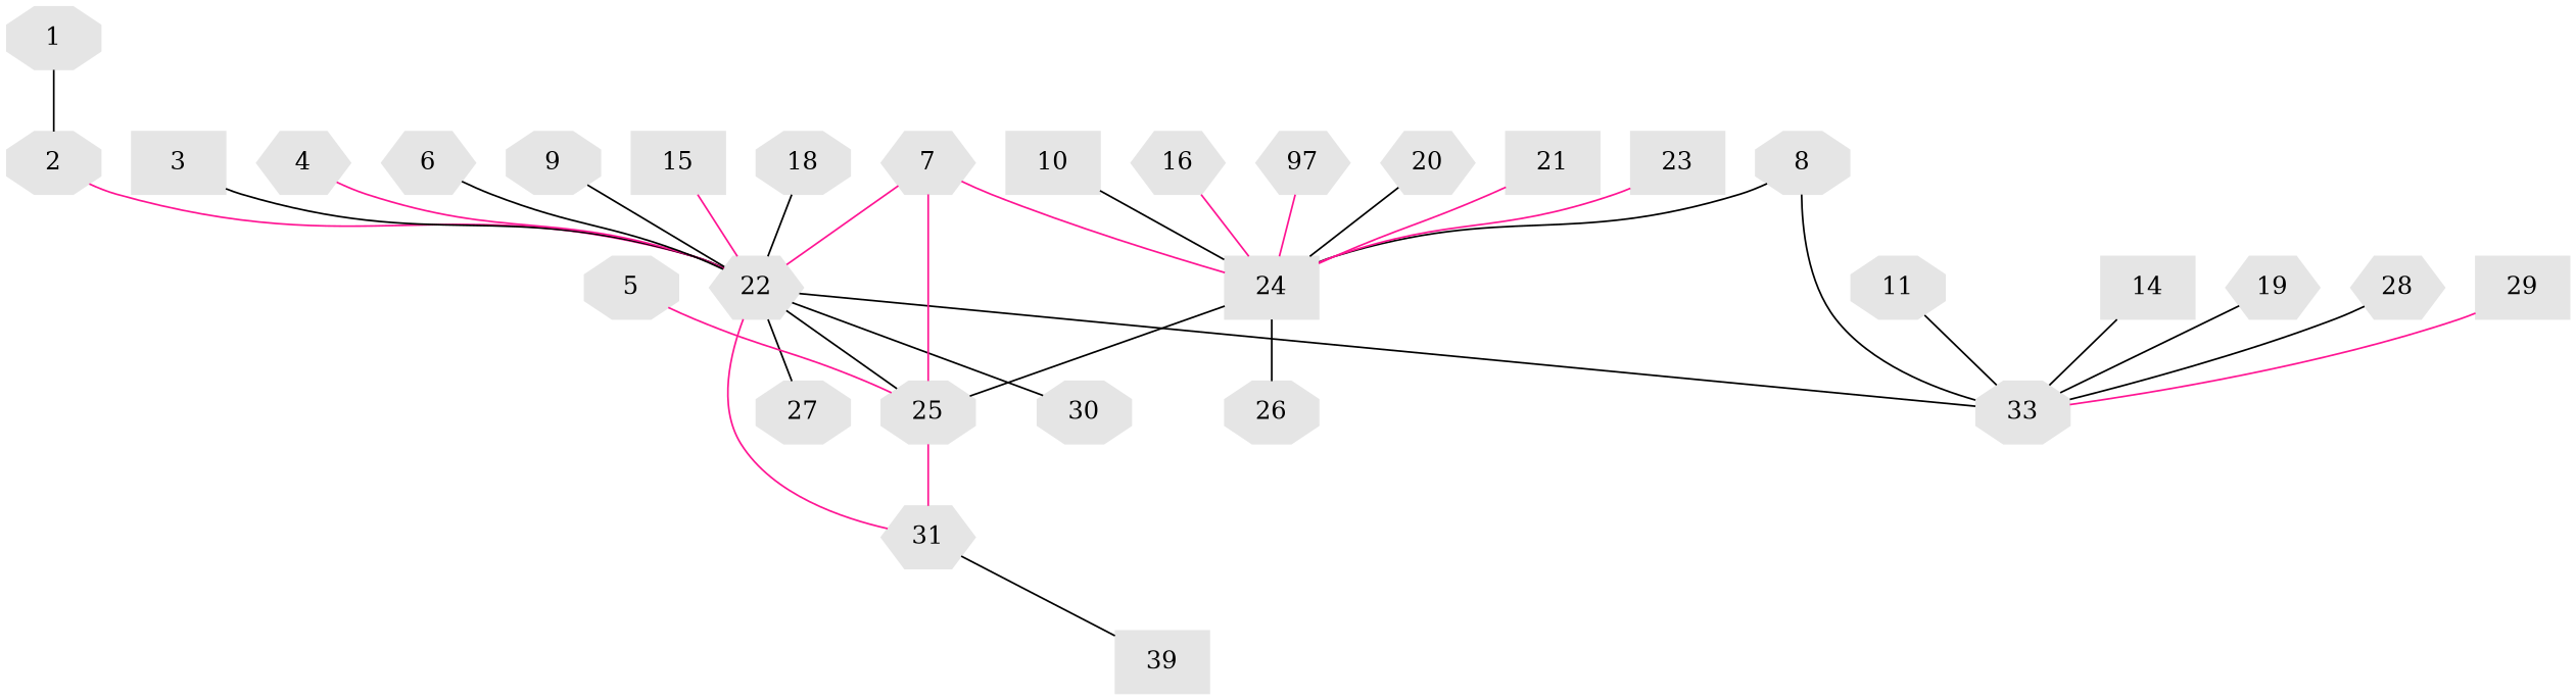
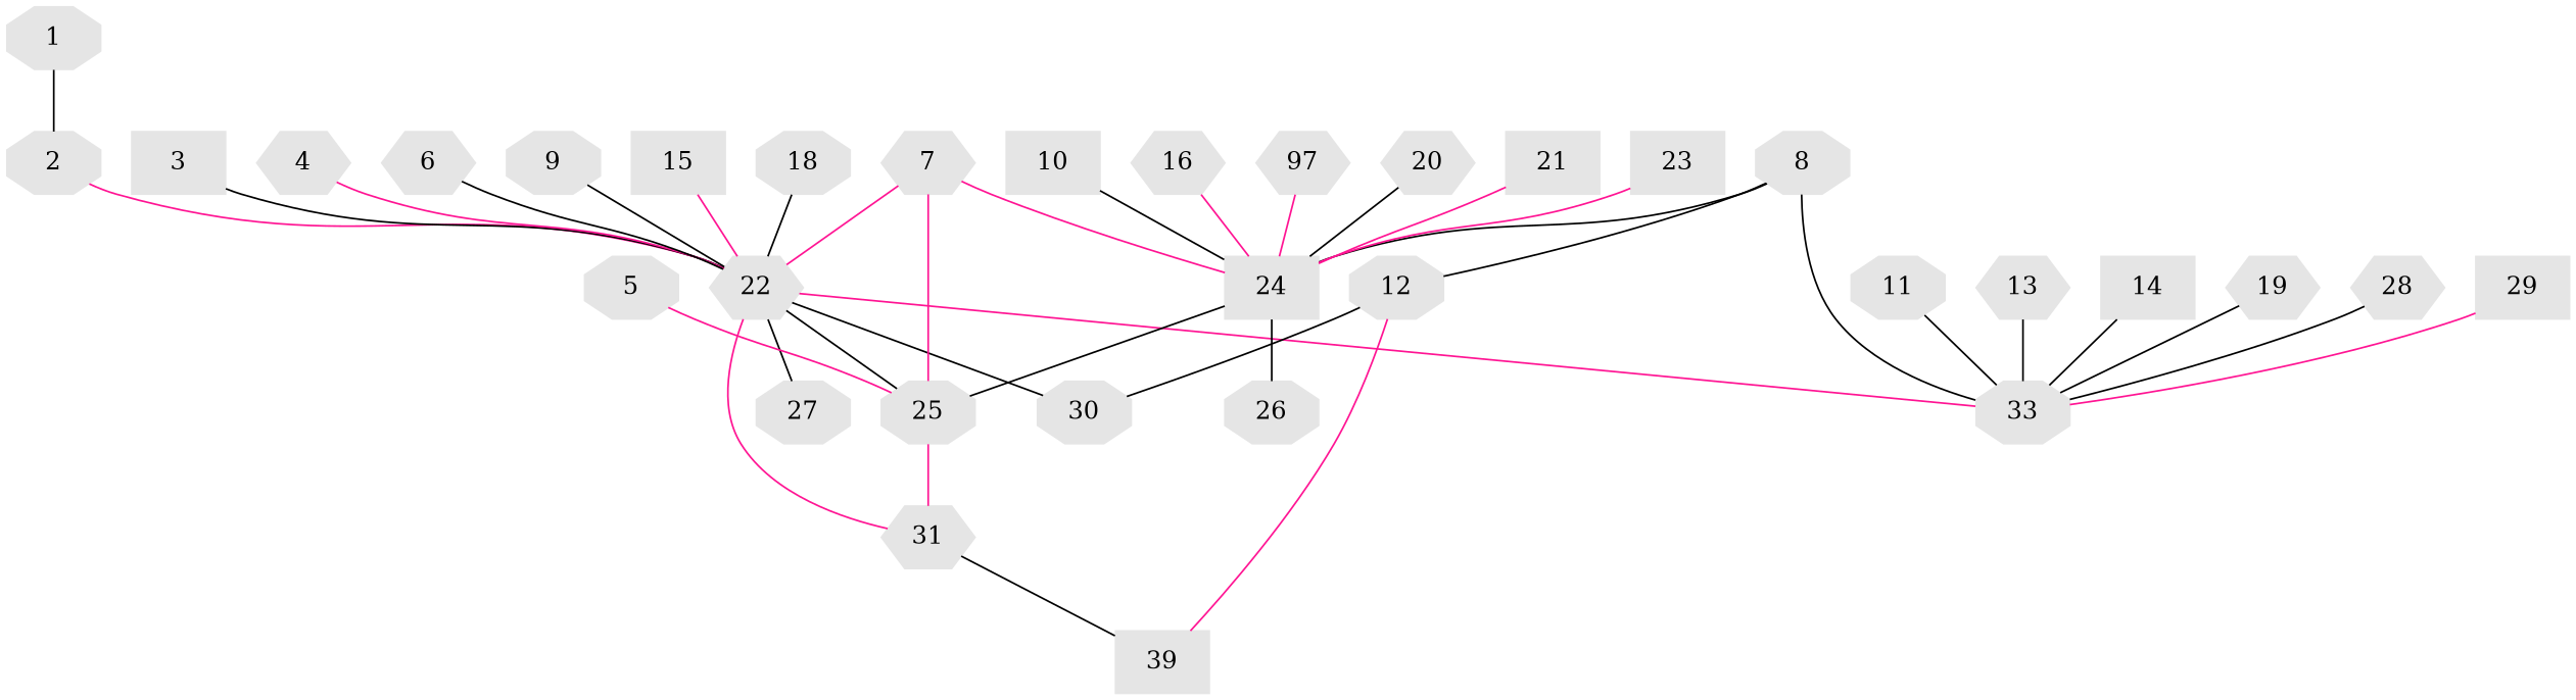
  graph {
    node [color=gray90 shape=octagon style=filled]
    edge [color=black weight=1.0]
    1
    2
    22 [shape=hexagon]
    25
    33
    30
    27
    31 [shape=hexagon]
    24 [shape=box]
    26
    3 [shape=box]
    4 [shape=hexagon]
    5
    6 [shape=hexagon]
    7 [shape=hexagon]
    8
+   12
    n18 [label=39 shape=box]
    9
    10 [shape=box]
    11
+   13 [shape=hexagon]
    14 [shape=box]
    15 [shape=box]
    16 [shape=hexagon]
    n26 [label=97 shape=hexagon]
    18
    19 [shape=hexagon]
    20 [shape=hexagon]
    21 [shape=box]
    23 [shape=box]
    28 [shape=hexagon]
    29 [shape=box]
    1 -- 2
    2 -- 22 [color=deeppink]
    22 -- 25
-   22 -- 33
+   22 -- 33 [color=deeppink]
    22 -- 30
    22 -- 27
    22 -- 31 [color=deeppink]
    25 -- 31 [color=deeppink]
    31 -- n18
    24 -- 25
    24 -- 26
    3 -- 22
    4 -- 22 [color=deeppink]
    5 -- 25 [color=deeppink]
    6 -- 22
    7 -- 22 [color=deeppink]
    7 -- 25 [color=deeppink]
    7 -- 24 [color=deeppink]
    8 -- 33 [weight=2.0]
    8 -- 24
+   8 -- 12
+   12 -- 30
+   12 -- n18 [color=deeppink]
    9 -- 22
    10 -- 24
    11 -- 33
+   13 -- 33
    14 -- 33
    15 -- 22 [color=deeppink]
    16 -- 24 [color=deeppink]
    n26 -- 24 [color=deeppink]
    18 -- 22
    19 -- 33
    20 -- 24
    21 -- 24 [color=deeppink]
    23 -- 24 [color=deeppink]
    28 -- 33
    29 -- 33 [color=deeppink]
  }
